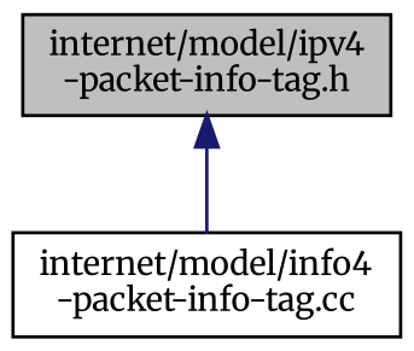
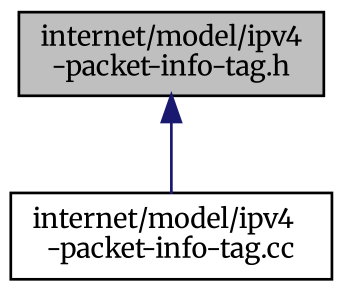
  digraph {
    fontname=Merriweather
    node [color=black fontname=Merriweather fontsize=10 shape=record style=filled]
    n1 [fillcolor=grey75 fontcolor=black height=0.2 label="internet/model/ipv4\l-packet-info-tag.h" width=0.4]
-   n2 [fillcolor=white height=0.2 label="internet/model/info4\l-packet-info-tag.cc" width=0.4]
+   n2 [fillcolor=white height=0.2 label="internet/model/ipv4\l-packet-info-tag.cc" width=0.4]
    n1 -> n2 [color=midnightblue dir=back fontname=Merriweather fontsize=10 labelfontname=Helvetica labelfontsize=10 style=solid]
  }
